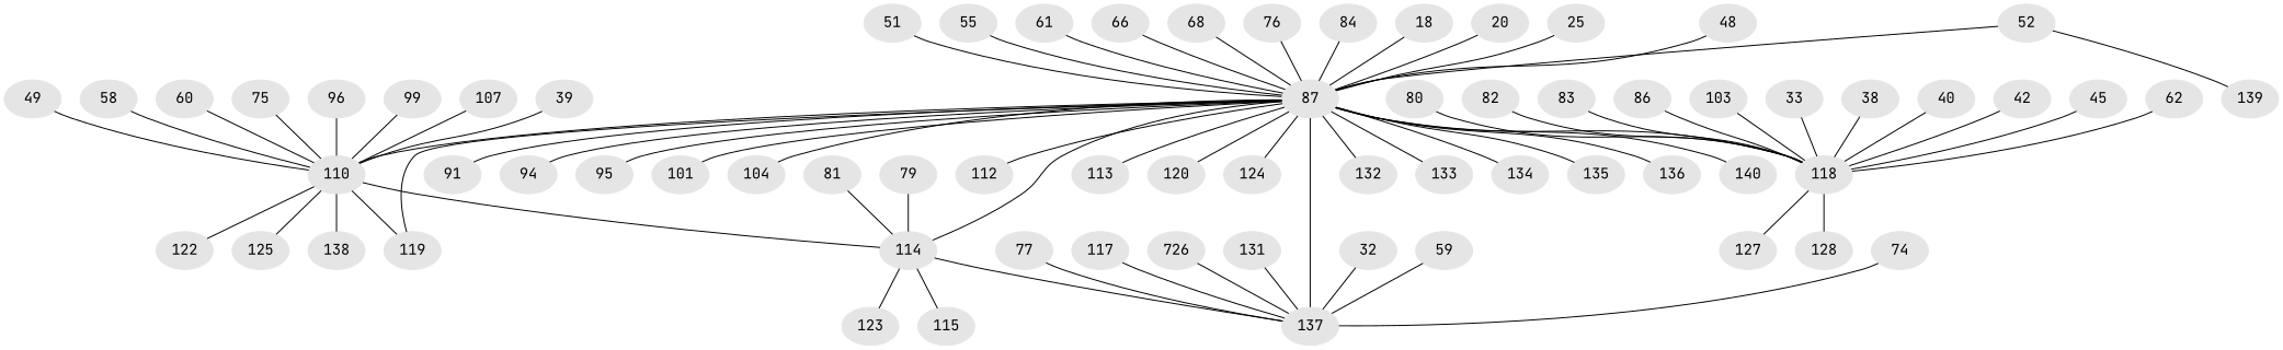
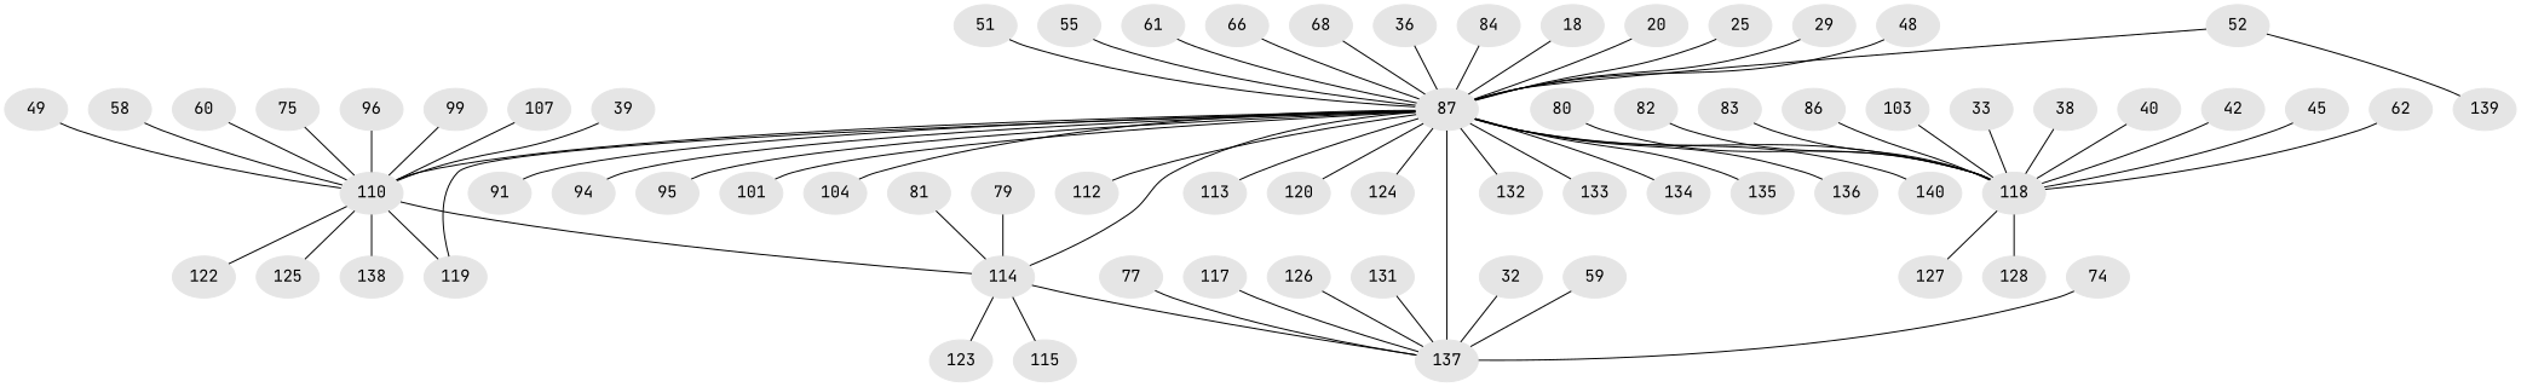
  graph {
    fontname="JetBrains Mono"
    node [color=gray90 fontname="JetBrains Mono" style=filled]
    edge [fontname="JetBrains Mono"]
    87 [super="+28+85+8+4+13+17+47"]
    137 [super="+1+54+130"]
    118 [super="+22+34+116+64+90"]
    110 [super="+100+67+35"]
    114 [super="+70+53+63"]
    91
    94
    95
    101
    104
    112 [super="+93"]
    113 [super="+89"]
    119 [super="+27"]
    120
    124
    132
    133 [super="+88"]
    134
    135
    136
    140
    18
    20
    25
+   29
    32
    127
    128
    33
    38
    122
    125
    138
    39
    40
    42
    45
    48
    49
    51 [super="+16"]
    52
    139
    55
    58
    59 [super="+9"]
    60
    61
    62
    66
    68
    74
    75
-   76
+   76 [label=36]
    77
    115
    123
    79
    80
    81 [super="+46"]
    82
    83
    84 [super="+23"]
    86
    96 [super="+65"]
    99
    103
    107
    117 [super="+111"]
-   126 [label=726]
+   126
    131
    87 -- 137 [weight=8]
    87 -- 118 [weight=11]
    87 -- 110 [weight=6]
    87 -- 114
    87 -- 91
    87 -- 94
    87 -- 95
    87 -- 101
    87 -- 104
    87 -- 112
    87 -- 113
    87 -- 119
    87 -- 120
    87 -- 124
    87 -- 132
    87 -- 133
    87 -- 134
    87 -- 135
    87 -- 136
    87 -- 140
    118 -- 127
    118 -- 128
    110 -- 114 [weight=3]
    110 -- 119
    110 -- 122
    110 -- 125
    110 -- 138
    114 -- 137 [weight=3]
    114 -- 115
    114 -- 123
    18 -- 87
    20 -- 87
    25 -- 87
+   29 -- 87
    32 -- 137
    33 -- 118
    38 -- 118
    39 -- 110
    40 -- 118
    42 -- 118
    45 -- 118
    48 -- 87
    49 -- 110
    51 -- 87
    52 -- 87
    52 -- 139
    55 -- 87
    58 -- 110
    59 -- 137
    60 -- 110
    61 -- 87
    62 -- 118
    66 -- 87
    68 -- 87
    74 -- 137
    75 -- 110
    76 -- 87
    77 -- 137
    79 -- 114
    80 -- 118
    81 -- 114
    82 -- 118
    83 -- 118
    84 -- 87
    86 -- 118
    96 -- 110
    99 -- 110
    103 -- 118
    107 -- 110 [weight=2]
    117 -- 137
    126 -- 137
    131 -- 137
  }
